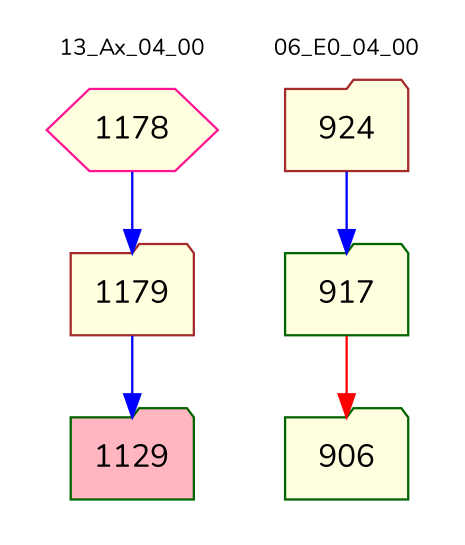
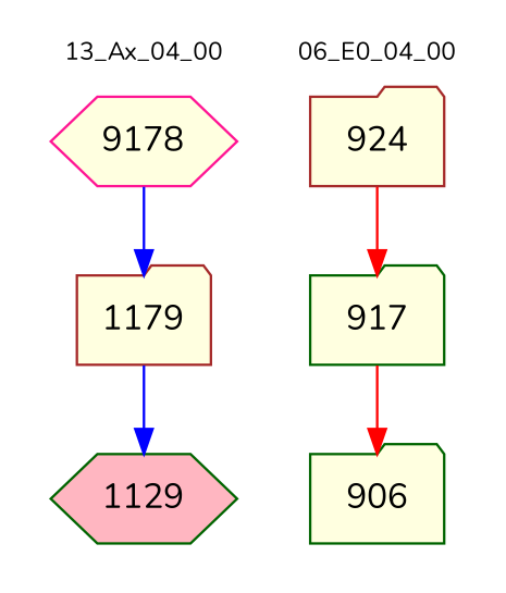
  digraph {
    fontname=Nunito
    node [color=darkgreen fillcolor=lightyellow fontname=Nunito shape=folder style=filled]
    edge [color=blue fontname=Nunito]
-   n1 [color=deeppink label=1178 shape=hexagon]
+   n1 [color=deeppink label=9178 shape=hexagon]
    n2 [color=brown label=1179]
-   n3 [fillcolor=lightpink label=1129]
+   n3 [fillcolor=lightpink label=1129 shape=hexagon]
    n4 [color=brown label=924]
    n5 [label=917]
    n6 [label=906]
    subgraph cluster_1 {
      color=white
      fontsize=10
      label="13_Ax_04_00"
      n1
      n2
      n3
    }
    subgraph cluster_2 {
      color=white
      fontsize=10
      label="06_E0_04_00"
      n4
      n5
      n6
    }
    n1 -> n2
    n2 -> n3
-   n4 -> n5
+   n4 -> n5 [color=red]
    n5 -> n6 [color=red]
  }
